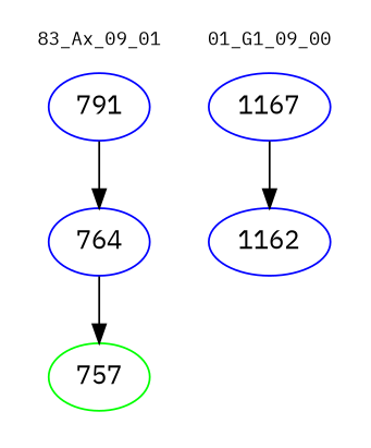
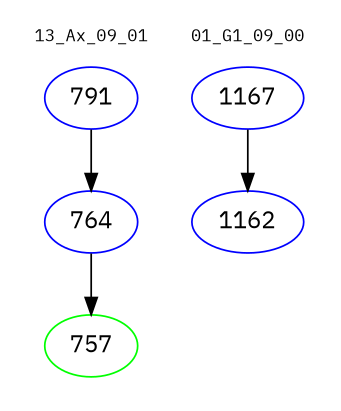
  digraph {
    fontname="IBM Plex Mono"
    node [color=blue fontname="IBM Plex Mono"]
    edge [color=black fontname="IBM Plex Mono"]
    n1 [label=764]
    n2 [color=green label=757]
    n3 [label=791]
    n4 [label=1167]
    n5 [label=1162]
    subgraph cluster_1 {
      color=white
      fontsize=10
-     label="83_Ax_09_01"
+     label="13_Ax_09_01"
      n1
      n2
      n3
    }
    subgraph cluster_2 {
      color=white
      fontsize=10
      label="01_G1_09_00"
      n4
      n5
    }
    n1 -> n2
    n3 -> n1
    n4 -> n5
  }
